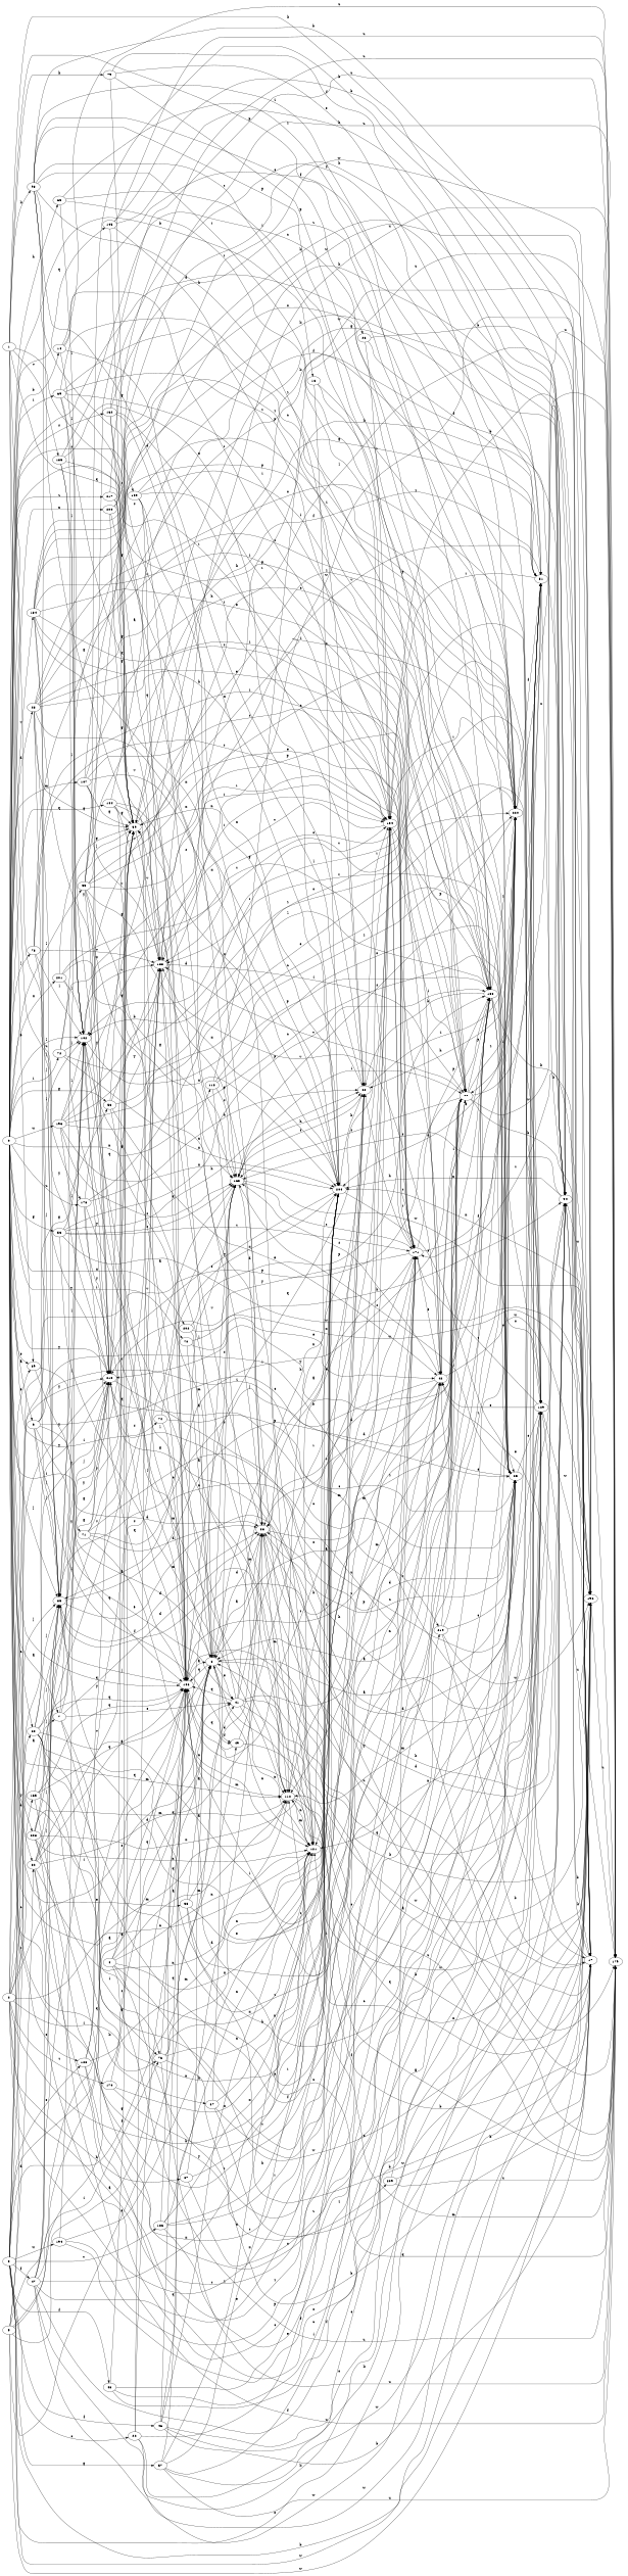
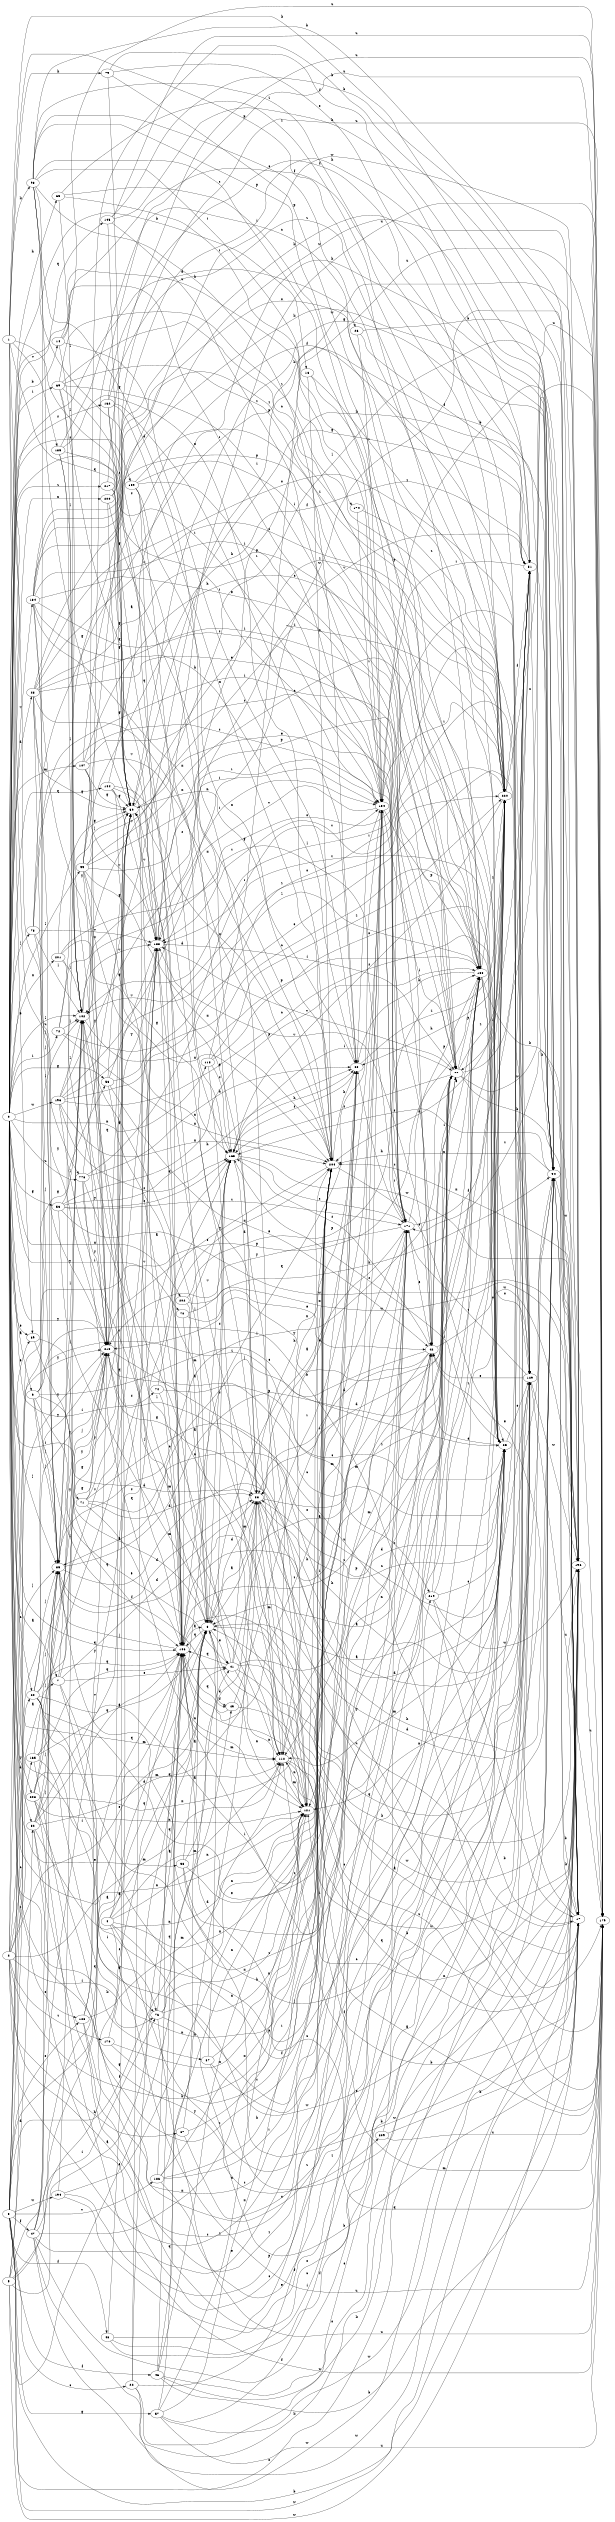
  strict digraph {
    fontname="DejaVu Serif"
    rankdir=LR
    node [fontname="DejaVu Serif"]
    edge [fontname="DejaVu Serif"]
    0
    6
    7
    14
    16
    20
    26
    28
    32
    38
    39
    53
    56
    65
    69
    70
    71
    72
    74
    76
    78
    85
    87
    99
    102
    107
    112
    118
    121
    128
    144
    145
    146
    154
    159
    162
-   178
+   174
+   178 [label=778]
    184
    193
    200
    201
    202
    208
    209
    213
    217
    138
    41
    219
    17
    49
    25
    33
    68
    179
    51
    204
    220
    196
    42
    77
    188
    94
    129
    59
    163
    171
    8
    1
    n71 [label=79]
    93
    185
    2
    67
    165
    170
    3
    22
    46
    47
    48
    57
    186
    194
    4
    5
    0 -> 6 [label=a]
    0 -> 7 [label=a]
    0 -> 14 [label=b]
    0 -> 16 [label=b]
    0 -> 20 [label=c]
    0 -> 26 [label=d]
    0 -> 28 [label=d]
    0 -> 32 [label=d]
    0 -> 38 [label=e]
    0 -> 39 [label=e]
    0 -> 53 [label=g]
    0 -> 56 [label=g]
    0 -> 65 [label=h]
    0 -> 69 [label=i]
    0 -> 70 [label=i]
    0 -> 71 [label=i]
    0 -> 72 [label=i]
    0 -> 74 [label=i]
    0 -> 76 [label=i]
    0 -> 78 [label=j]
    0 -> 85 [label=j]
    0 -> 87 [label=k]
    0 -> 99 [label=l]
    0 -> 102 [label=l]
    0 -> 107 [label=m]
    0 -> 112 [label=m]
    0 -> 118 [label=n]
    0 -> 121 [label=n]
    0 -> 128 [label=o]
    0 -> 144 [label=q]
    0 -> 145 [label=q]
    0 -> 146 [label=q]
    0 -> 154 [label=r]
    0 -> 159 [label=s]
    0 -> 162 [label=s]
+   0 -> 174 [label=u]
    0 -> 178 [label=u]
    0 -> 184 [label=v]
    0 -> 193 [label=w]
    0 -> 200 [label=x]
    0 -> 201 [label=x]
    0 -> 202 [label=x]
    0 -> 208 [label=y]
    0 -> 209 [label=y]
    0 -> 213 [label=y]
    0 -> 217 [label=z]
    6 -> 85 [label=j]
    6 -> 138 [label=p]
    6 -> 41 [label=e]
    6 -> 219 [label=z]
    6 -> 17 [label=b]
    6 -> 49 [label=f]
    6 -> 25 [label=c]
    6 -> 33 [label=d]
    7 -> 76 [label=i]
    7 -> 102 [label=l]
    7 -> 213 [label=y]
    7 -> 138 [label=p]
    7 -> 41 [label=e]
    7 -> 33 [label=d]
    14 -> 102 [label=l]
    14 -> 154 [label=r]
    14 -> 68 [label=h]
    14 -> 179 [label=u]
    14 -> 51 [label=f]
    16 -> 138 [label=p]
    16 -> 204 [label=x]
    16 -> 220 [label=z]
    20 -> 85 [label=j]
    20 -> 146 [label=q]
    20 -> 213 [label=y]
    20 -> 51 [label=f]
    20 -> 220 [label=z]
    20 -> 196 [label=w]
    20 -> 42 [label=e]
    20 -> 77 [label=i]
    20 -> 188 [label=v]
    26 -> 154 [label=r]
    26 -> 17 [label=b]
    26 -> 51 [label=f]
    28 -> 85 [label=j]
    28 -> 213 [label=y]
    28 -> 138 [label=p]
    28 -> 204 [label=x]
    28 -> 220 [label=z]
    28 -> 42 [label=e]
    28 -> 77 [label=i]
    28 -> 94 [label=k]
    28 -> 129 [label=o]
    28 -> 59 [label=g]
    32 -> 85 [label=j]
    32 -> 121 [label=n]
    32 -> 146 [label=q]
    32 -> 25 [label=c]
    32 -> 33 [label=d]
    32 -> 220 [label=z]
    32 -> 59 [label=g]
    32 -> 163 [label=s]
    38 -> 17 [label=b]
    38 -> 33 [label=d]
    38 -> 77 [label=i]
    38 -> 171 [label=t]
    38 -> 8 [label=a]
    39 -> 146 [label=q]
    39 -> 8 [label=a]
    53 -> 102 [label=l]
    53 -> 112 [label=m]
    53 -> 138 [label=p]
    53 -> 68 [label=h]
    53 -> 196 [label=w]
    53 -> 163 [label=s]
    53 -> 171 [label=t]
    56 -> 112 [label=m]
    56 -> 154 [label=r]
    56 -> 42 [label=e]
-   56 -> 188 [label=b]
+   56 -> 188 [label=v]
    56 -> 59 [label=g]
    65 -> 102 [label=l]
    65 -> 154 [label=r]
    65 -> 220 [label=z]
    65 -> 77 [label=i]
    69 -> 102 [label=l]
    69 -> 146 [label=q]
    69 -> 154 [label=r]
    69 -> 138 [label=p]
    69 -> 25 [label=c]
    69 -> 220 [label=z]
    69 -> 77 [label=i]
    70 -> 42 [label=e]
    70 -> 94 [label=k]
    70 -> 8 [label=a]
    71 -> 121 [label=n]
    71 -> 213 [label=y]
    71 -> 33 [label=d]
    71 -> 179 [label=u]
    71 -> 188 [label=v]
    71 -> 129 [label=o]
    72 -> 102 [label=l]
    72 -> 154 [label=r]
    72 -> 25 [label=c]
    72 -> 204 [label=x]
    72 -> 196 [label=w]
    74 -> 146 [label=o]
    74 -> 25 [label=c]
    74 -> 204 [label=x]
    76 -> 121 [label=n]
    76 -> 146 [label=q]
    76 -> 68 [label=h]
    76 -> 179 [label=u]
    76 -> 51 [label=f]
    76 -> 204 [label=x]
    78 -> 85 [label=j]
    78 -> 102 [label=l]
    78 -> 77 [label=i]
    78 -> 188 [label=v]
    78 -> 94 [label=k]
    78 -> 171 [label=t]
    85 -> 102 [label=l]
    85 -> 138 [label=p]
    85 -> 33 [label=d]
    85 -> 77 [label=i]
    85 -> 94 [label=k]
    87 -> 25 [label=c]
    87 -> 204 [label=x]
    87 -> 196 [label=w]
    87 -> 163 [label=s]
    99 -> 121 [label=n]
    99 -> 154 [label=r]
    99 -> 213 [label=y]
    99 -> 138 [label=p]
    99 -> 17 [label=b]
    99 -> 25 [label=c]
    99 -> 51 [label=f]
    99 -> 204 [label=x]
    99 -> 220 [label=z]
    99 -> 196 [label=w]
    99 -> 163 [label=g]
    102 -> 213 [label=y]
    102 -> 138 [label=p]
    102 -> 179 [label=u]
    102 -> 188 [label=v]
    102 -> 129 [label=o]
    107 -> 213 [label=w]
    107 -> 25 [label=c]
    107 -> 51 [label=f]
    107 -> 204 [label=x]
    107 -> 188 [label=v]
    107 -> 59 [label=g]
    107 -> 171 [label=t]
    112 -> 121 [label=n]
    112 -> 17 [label=b]
    112 -> 204 [label=x]
    112 -> 196 [label=w]
    118 -> 112 [label=m]
    118 -> 179 [label=u]
    118 -> 220 [label=z]
    118 -> 129 [label=o]
    118 -> 163 [label=s]
    121 -> 102 [label=l]
    121 -> 112 [label=m]
    121 -> 204 [label=x]
    121 -> 59 [label=g]
    128 -> 112 [label=m]
    128 -> 146 [label=q]
    128 -> 213 [label=y]
    128 -> 129 [label=o]
    128 -> 171 [label=t]
    144 -> 33 [label=d]
    144 -> 204 [label=x]
    144 -> 188 [label=v]
    144 -> 94 [label=k]
    144 -> 59 [label=g]
    144 -> 8 [label=a]
    145 -> 17 [label=b]
    145 -> 179 [label=u]
    145 -> 94 [label=k]
    145 -> 59 [label=g]
    145 -> 171 [label=t]
    146 -> 85 [label=j]
    146 -> 112 [label=m]
    146 -> 25 [label=c]
    146 -> 220 [label=z]
    146 -> 77 [label=i]
    146 -> 59 [label=g]
    146 -> 163 [label=s]
    146 -> 171 [label=t]
    146 -> 8 [label=a]
    154 -> 112 [label=m]
    154 -> 146 [label=q]
    154 -> 138 [label=p]
    154 -> 17 [label=b]
    154 -> 33 [label=d]
    154 -> 77 [label=i]
    154 -> 188 [label=v]
    154 -> 171 [label=t]
    159 -> 154 [label=r]
    159 -> 204 [label=x]
    159 -> 220 [label=z]
    159 -> 77 [label=i]
    159 -> 188 [label=v]
    159 -> 163 [label=s]
    162 -> 146 [label=q]
    162 -> 68 [label=h]
    162 -> 51 [label=f]
    162 -> 204 [label=x]
    162 -> 220 [label=z]
    162 -> 59 [label=g]
+   174 -> 154 [label=r]
+   174 -> 220 [label=z]
    178 -> 121 [label=n]
    178 -> 146 [label=q]
    178 -> 213 [label=y]
    178 -> 68 [label=h]
    178 -> 196 [label=w]
    178 -> 129 [label=o]
    184 -> 85 [label=j]
    184 -> 146 [label=q]
    184 -> 138 [label=p]
    184 -> 68 [label=h]
    184 -> 204 [label=x]
    184 -> 220 [label=z]
    184 -> 42 [label=e]
    184 -> 77 [label=i]
    184 -> 94 [label=k]
    184 -> 129 [label=o]
    184 -> 171 [label=t]
    193 -> 102 [label=l]
    193 -> 112 [label=m]
    193 -> 154 [label=r]
    193 -> 25 [label=c]
    193 -> 204 [label=x]
    193 -> 220 [label=z]
    193 -> 196 [label=w]
    193 -> 129 [label=o]
    193 -> 163 [label=s]
    200 -> 121 [label=n]
    200 -> 179 [label=u]
    200 -> 94 [label=k]
    200 -> 59 [label=g]
    201 -> 102 [label=l]
    201 -> 146 [label=q]
    201 -> 204 [label=x]
    201 -> 59 [label=g]
    201 -> 171 [label=t]
    202 -> 138 [label=p]
    202 -> 196 [label=w]
    202 -> 8 [label=a]
    208 -> 85 [label=j]
    208 -> 112 [label=m]
    208 -> 121 [label=n]
    208 -> 179 [label=u]
    208 -> 204 [label=x]
    208 -> 129 [label=o]
    208 -> 59 [label=g]
    209 -> 17 [label=b]
    209 -> 179 [label=u]
    209 -> 171 [label=t]
    213 -> 85 [label=j]
    213 -> 25 [label=c]
    213 -> 179 [label=u]
    213 -> 94 [label=k]
    213 -> 59 [label=g]
    217 -> 179 [label=u]
    217 -> 188 [label=v]
    217 -> 59 [label=g]
    138 -> 102 [label=l]
    138 -> 213 [label=y]
    138 -> 17 [label=b]
    138 -> 25 [label=c]
    138 -> 68 [label=h]
    138 -> 220 [label=z]
    138 -> 42 [label=e]
    138 -> 129 [label=o]
    41 -> 102 [label=l]
    41 -> 121 [label=n]
    41 -> 146 [label=q]
    41 -> 154 [label=r]
    41 -> 138 [label=p]
    41 -> 68 [label=h]
    41 -> 179 [label=u]
    41 -> 196 [label=w]
    219 -> 17 [label=b]
    219 -> 25 [label=c]
    219 -> 220 [label=z]
    219 -> 196 [label=w]
    219 -> 77 [label=i]
    17 -> 85 [label=j]
    17 -> 102 [label=l]
    17 -> 146 [label=q]
    17 -> 42 [label=e]
    17 -> 94 [label=k]
    17 -> 8 [label=a]
    49 -> 146 [label=q]
    49 -> 17 [label=b]
    49 -> 171 [label=t]
    25 -> 112 [label=m]
    25 -> 33 [label=d]
    25 -> 42 [label=e]
    25 -> 188 [label=v]
    25 -> 129 [label=o]
    25 -> 163 [label=s]
    25 -> 8 [label=a]
    33 -> 112 [label=m]
    33 -> 25 [label=c]
    33 -> 220 [label=z]
    33 -> 188 [label=v]
    33 -> 94 [label=k]
    33 -> 8 [label=a]
    68 -> 154 [label=r]
    68 -> 220 [label=z]
    68 -> 59 [label=g]
    68 -> 163 [label=s]
    179 -> 112 [label=m]
    179 -> 146 [label=q]
    179 -> 213 [label=y]
    179 -> 171 [label=t]
    179 -> 8 [label=a]
    51 -> 154 [label=r]
    51 -> 33 [label=d]
    51 -> 77 [label=i]
    51 -> 188 [label=v]
    51 -> 94 [label=k]
    51 -> 59 [label=g]
    204 -> 213 [label=y]
    204 -> 25 [label=c]
    204 -> 68 [label=h]
    220 -> 154 [label=r]
    220 -> 68 [label=h]
    220 -> 179 [label=u]
    220 -> 51 [label=f]
    220 -> 204 [label=x]
    220 -> 188 [label=v]
    220 -> 163 [label=s]
    220 -> 8 [label=a]
    196 -> 121 [label=n]
    196 -> 179 [label=u]
    196 -> 204 [label=x]
    42 -> 85 [label=j]
    42 -> 112 [label=m]
    42 -> 33 [label=d]
    42 -> 196 [label=w]
    42 -> 77 [label=i]
    42 -> 188 [label=v]
    42 -> 163 [label=s]
    42 -> 8 [label=a]
    77 -> 112 [label=m]
    77 -> 121 [label=n]
    77 -> 138 [label=p]
    77 -> 17 [label=b]
    77 -> 33 [label=d]
    77 -> 179 [label=u]
    77 -> 220 [label=z]
    77 -> 196 [label=w]
    77 -> 188 [label=v]
    77 -> 163 [label=s]
    188 -> 146 [label=q]
    188 -> 213 [label=y]
    188 -> 179 [label=u]
    188 -> 77 [label=i]
    188 -> 94 [label=k]
    94 -> 146 [label=q]
    94 -> 17 [label=b]
    94 -> 33 [label=d]
    94 -> 204 [label=x]
    94 -> 196 [label=w]
    94 -> 59 [label=g]
    94 -> 163 [label=s]
    129 -> 85 [label=j]
    129 -> 102 [label=l]
    129 -> 121 [label=n]
    129 -> 179 [label=u]
    129 -> 196 [label=w]
    129 -> 42 [label=e]
    129 -> 171 [label=t]
    59 -> 85 [label=j]
    59 -> 220 [label=z]
    59 -> 42 [label=e]
    59 -> 188 [label=v]
    163 -> 33 [label=d]
    163 -> 68 [label=h]
    163 -> 196 [label=w]
    163 -> 77 [label=i]
    163 -> 171 [label=t]
    171 -> 154 [label=r]
    171 -> 213 [label=y]
    171 -> 138 [label=p]
    171 -> 68 [label=h]
    171 -> 51 [label=f]
    171 -> 42 [label=e]
    171 -> 8 [label=a]
    8 -> 102 [label=l]
    8 -> 121 [label=n]
    8 -> 146 [label=q]
    8 -> 41 [label=e]
    8 -> 49 [label=f]
    8 -> 33 [label=d]
    8 -> 94 [label=k]
    8 -> 163 [label=s]
    1 -> 39 [label=e]
    1 -> 146 [label=q]
    1 -> 178 [label=u]
    1 -> 213 [label=y]
    1 -> 138 [label=p]
    1 -> 94 [label=k]
    1 -> 163 [label=s]
    1 -> n71 [label=k]
    1 -> 93 [label=k]
    1 -> 185 [label=v]
    n71 -> 138 [label=p]
    n71 -> 51 [label=f]
    n71 -> 129 [label=o]
    n71 -> 59 [label=g]
    93 -> 85 [label=j]
    93 -> 154 [label=r]
    93 -> 138 [label=p]
    93 -> 17 [label=b]
    93 -> 25 [label=c]
    93 -> 33 [label=d]
    93 -> 68 [label=h]
    93 -> 220 [label=z]
    93 -> 59 [label=g]
    93 -> 163 [label=s]
    93 -> 171 [label=t]
    185 -> 102 [label=l]
    185 -> 213 [label=y]
    185 -> 25 [label=c]
    185 -> 204 [label=x]
    185 -> 8 [label=a]
    2 -> 20 [label=c]
    2 -> 39 [label=e]
    2 -> 76 [label=i]
    2 -> 85 [label=j]
    2 -> 112 [label=m]
    2 -> 213 [label=y]
    2 -> 41 [label=e]
    2 -> 219 [label=z]
    2 -> 68 [label=h]
    2 -> 171 [label=t]
    2 -> 67 [label=h]
    2 -> 165 [label=t]
    2 -> 170 [label=t]
    67 -> 154 [label=r]
    67 -> 129 [label=o]
    67 -> 8 [label=a]
    165 -> 85 [label=j]
    165 -> 146 [label=q]
    165 -> 68 [label=h]
    165 -> 163 [label=s]
    165 -> 171 [label=t]
    165 -> 8 [label=a]
    170 -> 204 [label=x]
    170 -> 59 [label=g]
    170 -> 171 [label=t]
    3 -> 7 [label=a]
    3 -> 56 [label=g]
    3 -> 102 [label=l]
    3 -> 128 [label=o]
    3 -> 213 [label=y]
    3 -> 17 [label=b]
    3 -> 49 [label=f]
    3 -> 196 [label=w]
    3 -> 129 [label=o]
    3 -> 8 [label=a]
    3 -> 22 [label=c]
    3 -> 46 [label=f]
    3 -> 47 [label=f]
    3 -> 48 [label=f]
    3 -> 57 [label=g]
    3 -> 186 [label=v]
    3 -> 194 [label=w]
    22 -> 196 [label=w]
    22 -> 42 [label=e]
    22 -> 188 [label=v]
    22 -> 129 [label=o]
    22 -> 8 [label=a]
    46 -> 121 [label=n]
    46 -> 146 [label=q]
    46 -> 17 [label=b]
    46 -> 33 [label=d]
    46 -> 94 [label=k]
    46 -> 129 [label=o]
    47 -> 85 [label=j]
    47 -> 213 [label=y]
    47 -> 51 [label=f]
    47 -> 204 [label=x]
    47 -> 196 [label=w]
    47 -> 42 [label=e]
    47 -> 188 [label=v]
    47 -> 94 [label=k]
    47 -> 8 [label=a]
    48 -> 25 [label=c]
    48 -> 51 [label=f]
    48 -> 220 [label=z]
    48 -> 59 [label=g]
    57 -> 121 [label=n]
    57 -> 146 [label=q]
    57 -> 179 [label=u]
    57 -> 204 [label=x]
    57 -> 196 [label=w]
    57 -> 77 [label=i]
    186 -> 121 [label=n]
    186 -> 146 [label=q]
    186 -> 154 [label=r]
    186 -> 68 [label=h]
    186 -> 204 [label=x]
    186 -> 220 [label=z]
    194 -> 102 [label=l]
    194 -> 121 [label=n]
    194 -> 138 [label=p]
    194 -> 51 [label=f]
    4 -> 112 [label=m]
    4 -> 121 [label=n]
    4 -> 146 [label=q]
    4 -> 17 [label=b]
    4 -> 25 [label=c]
    4 -> 179 [label=u]
    4 -> 204 [label=x]
    4 -> 59 [label=g]
    5 -> 32 [label=d]
    5 -> 76 [label=i]
    5 -> 146 [label=q]
    5 -> 213 [label=y]
    5 -> 41 [label=e]
    5 -> 196 [label=w]
    5 -> 163 [label=s]
    5 -> 8 [label=a]
  }
